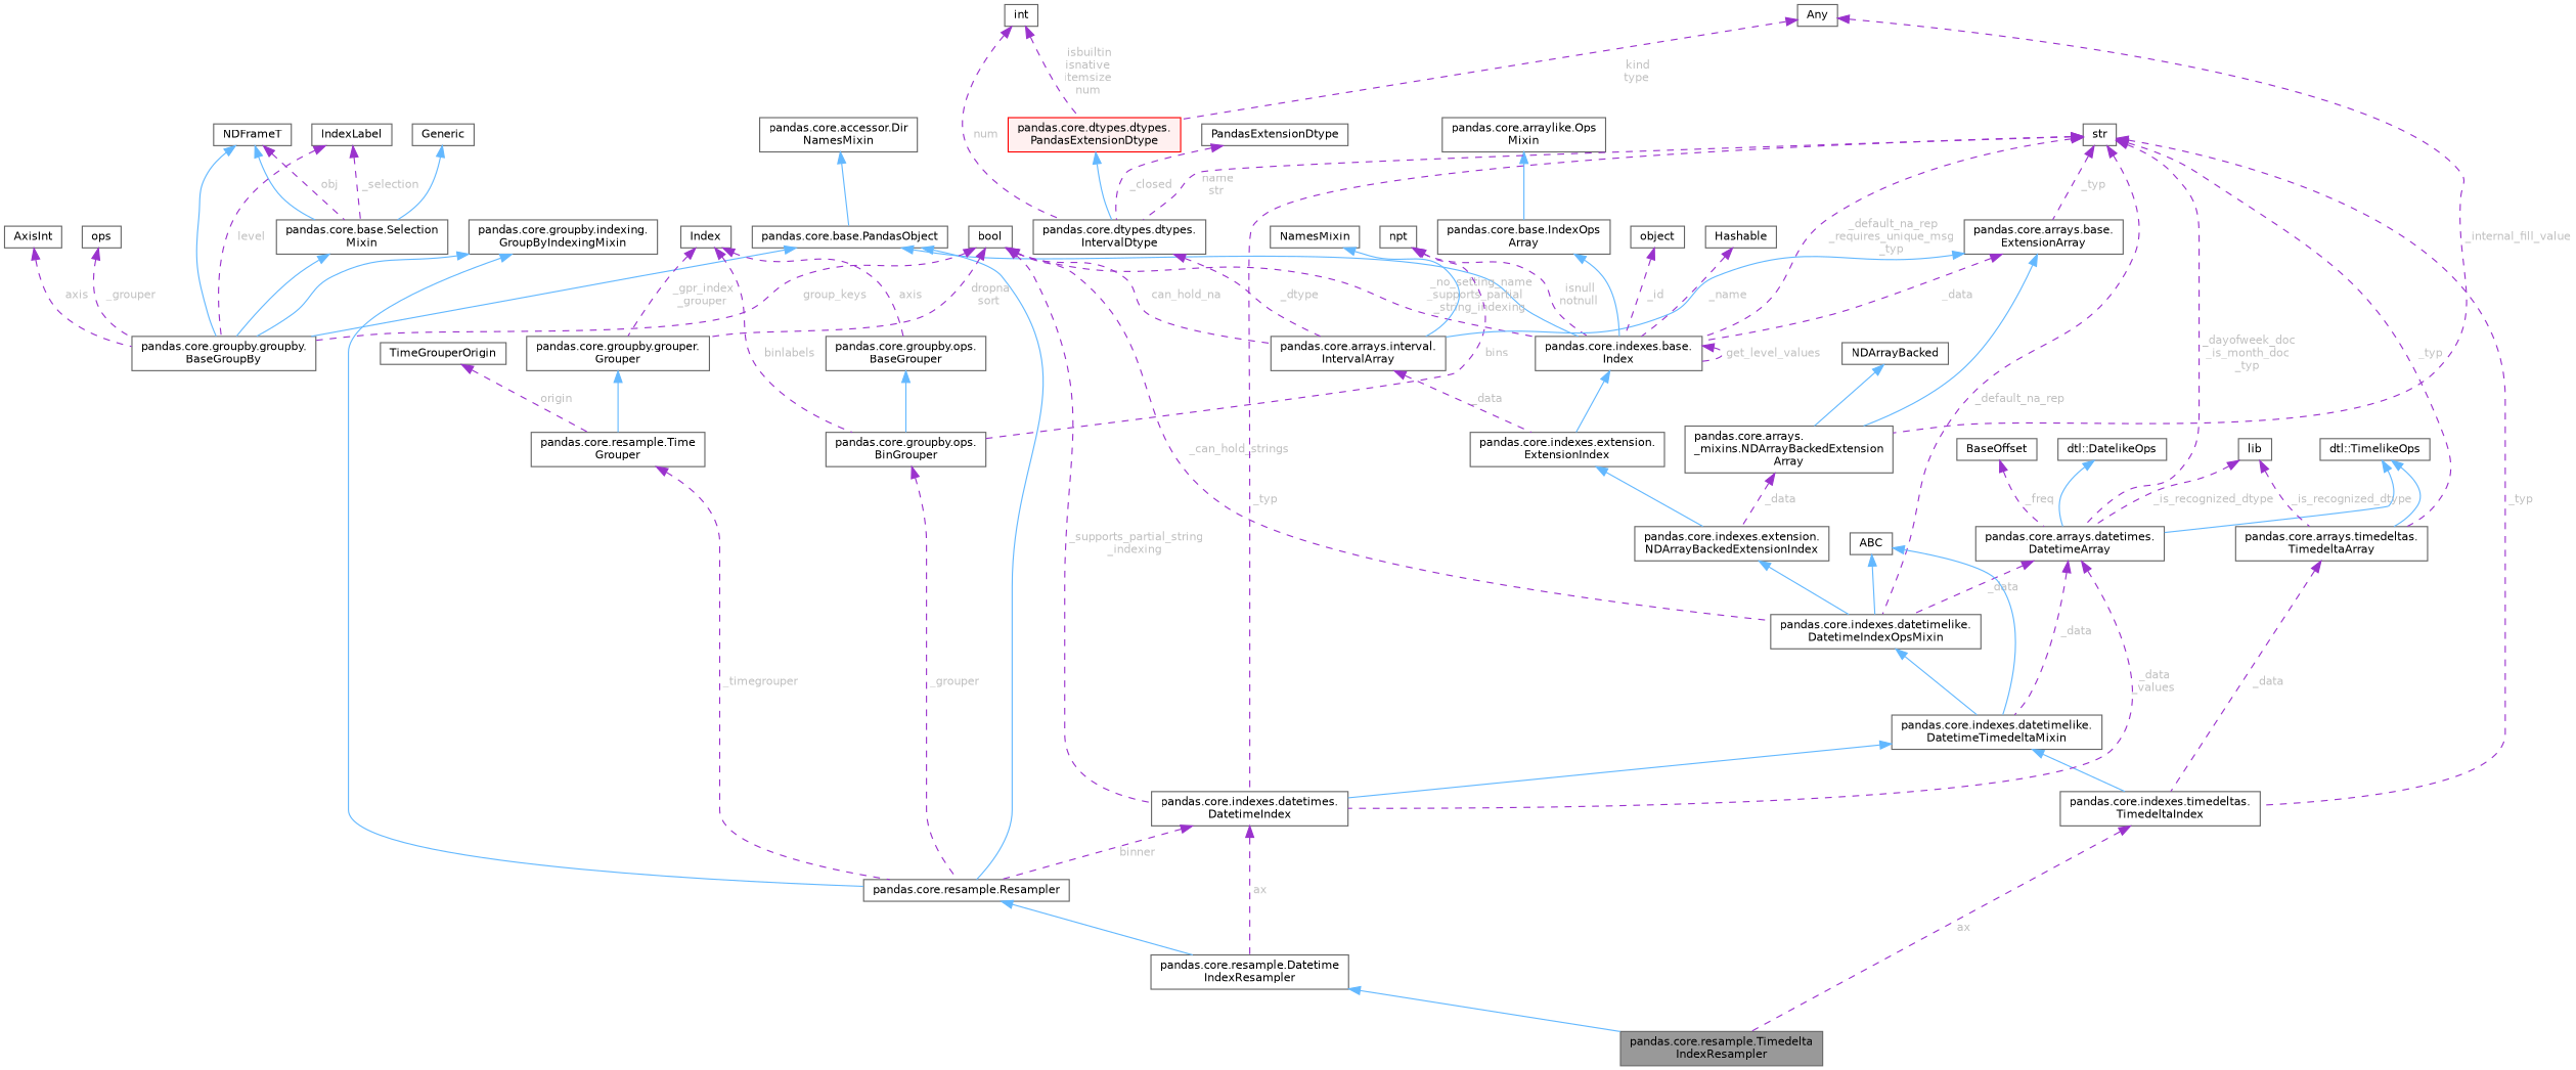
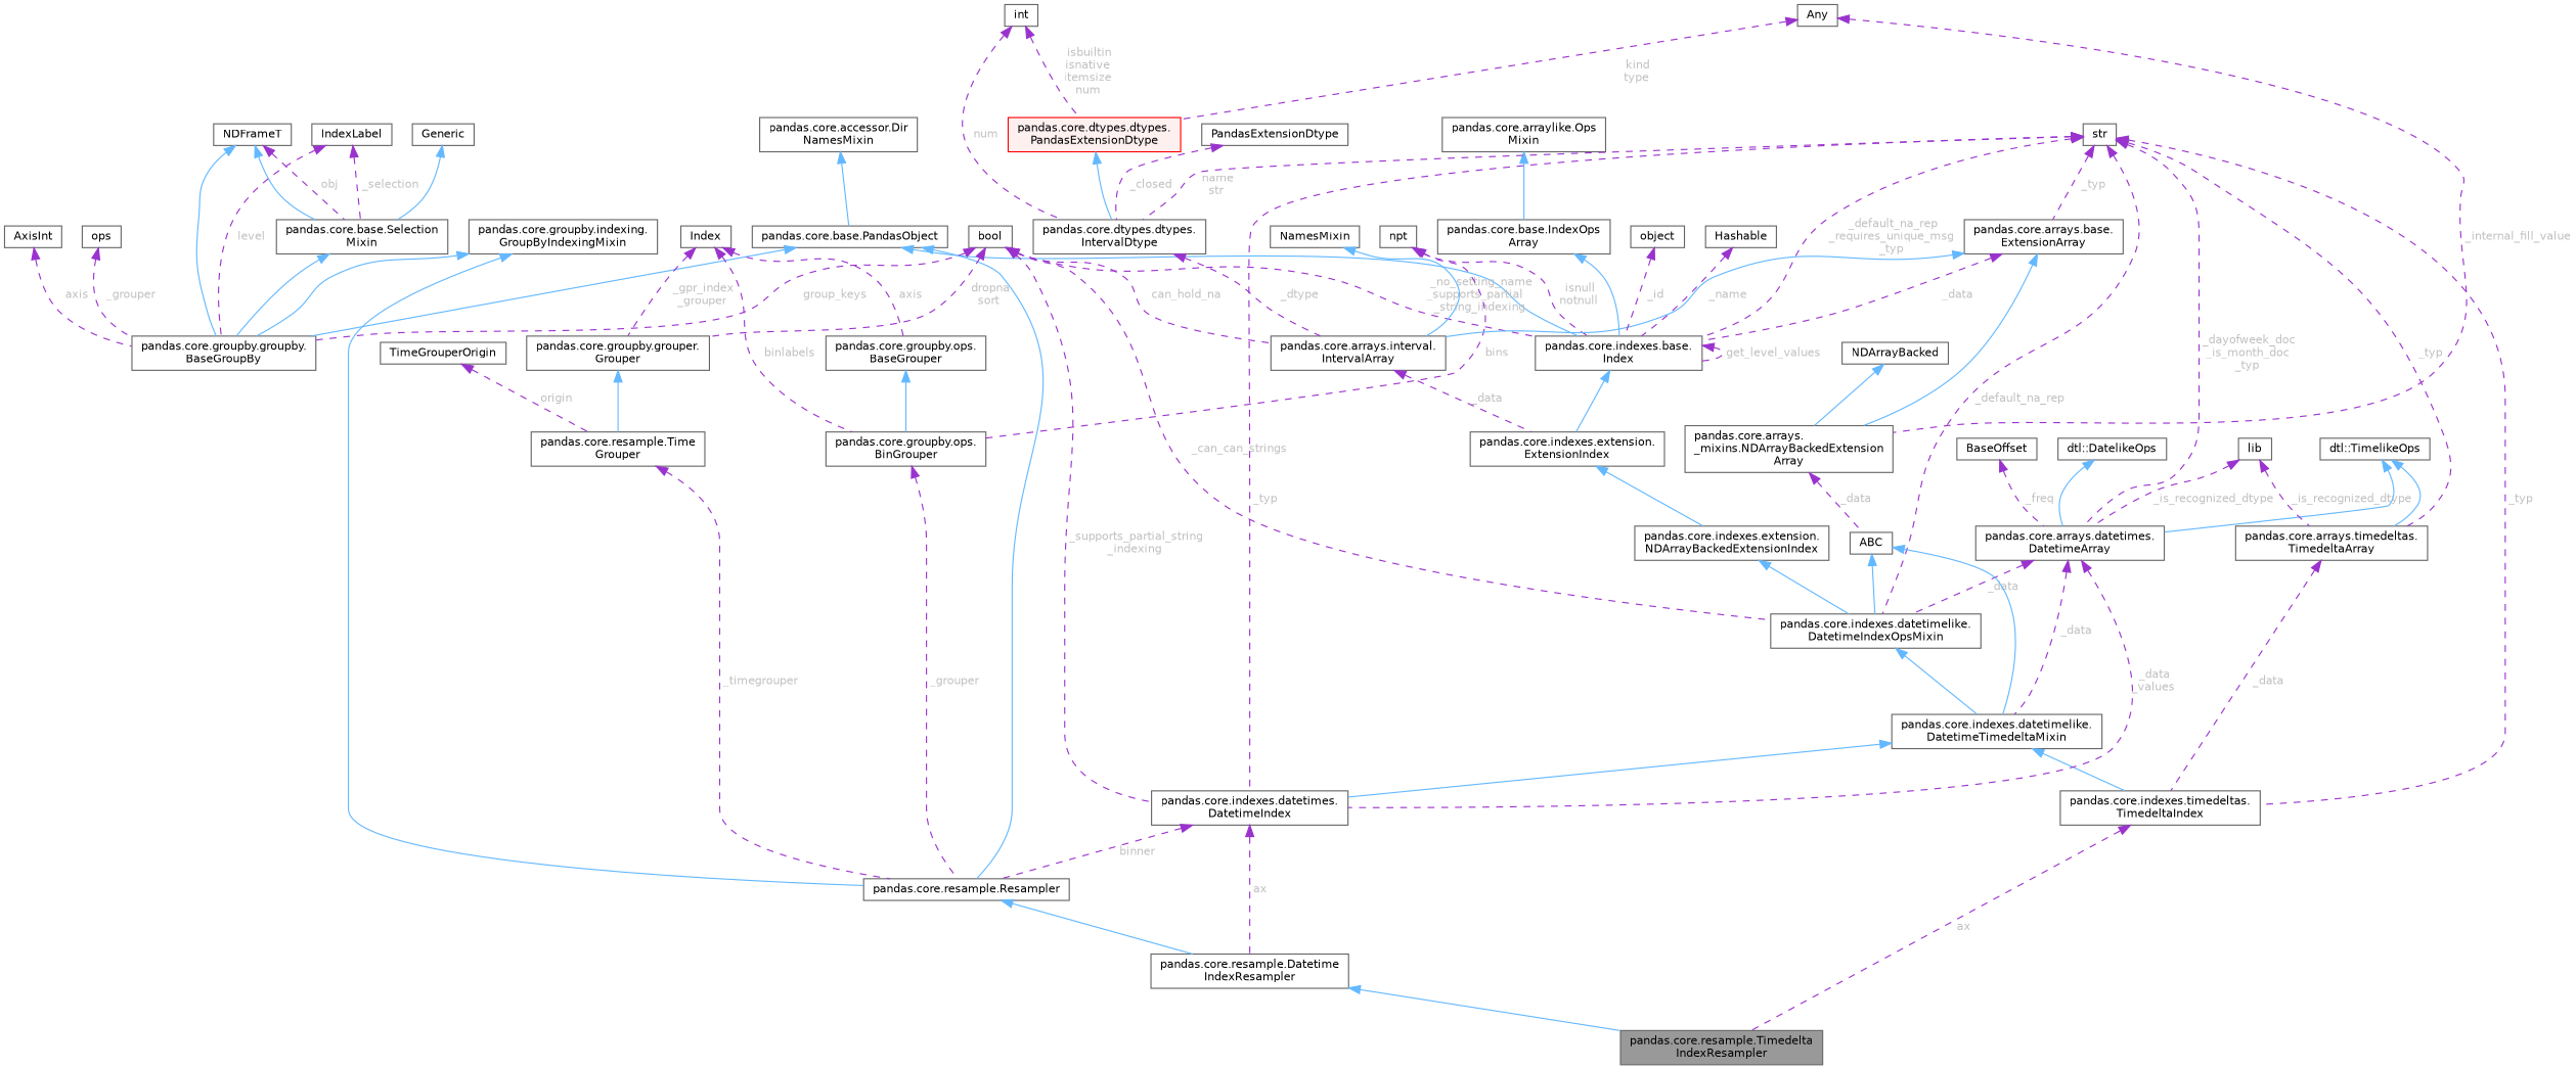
  digraph {
    rankdir=TB
    node [color=gray40 fillcolor=white fontname=Helvetica fontsize=10 shape=box style=filled]
    edge [color=darkorchid3 dir=back fontname=Helvetica fontsize=10 labelfontname=Helvetica labelfontsize=10 style=dashed fontcolor=grey]
    n1 [fillcolor=grey60 fontcolor=black height=0.2 label="pandas.core.resample.Timedelta\lIndexResampler" width=0.4]
    n2 [height=0.2 label="pandas.core.resample.Datetime\lIndexResampler" width=0.4]
    n3 [height=0.2 label="pandas.core.resample.Resampler" width=0.4]
    n4 [height=0.2 label="pandas.core.groupby.groupby.\lBaseGroupBy" width=0.4]
    n5 [height=0.2 label="pandas.core.base.PandasObject" width=0.4]
    n6 [height=0.2 label="pandas.core.indexes.base.\lIndex" width=0.4]
    n7 [height=0.2 label="pandas.core.indexes.extension.\lExtensionIndex" width=0.4]
    n8 [height=0.2 label="pandas.core.accessor.Dir\lNamesMixin" width=0.4]
    n9 [height=0.2 label="pandas.core.base.Selection\lMixin" width=0.4]
    n10 [height=0.2 label=Generic width=0.4]
    n11 [height=0.2 label=NDFrameT width=0.4]
    n12 [height=0.2 label=IndexLabel width=0.4]
    n13 [height=0.2 label="pandas.core.groupby.indexing.\lGroupByIndexingMixin" width=0.4]
    n14 [height=0.2 label=AxisInt width=0.4]
    n15 [height=0.2 label=ops width=0.4]
    n16 [height=0.2 label=bool width=0.4]
    n17 [height=0.2 label="pandas.core.groupby.grouper.\lGrouper" width=0.4]
    n18 [height=0.2 label="pandas.core.indexes.datetimes.\lDatetimeIndex" width=0.4]
    n19 [height=0.2 label="pandas.core.indexes.datetimelike.\lDatetimeIndexOpsMixin" width=0.4]
    n20 [height=0.2 label="pandas.core.arrays.interval.\lIntervalArray" width=0.4]
    n21 [height=0.2 label="pandas.core.resample.Time\lGrouper" width=0.4]
    n22 [height=0.2 label="pandas.core.indexes.datetimelike.\lDatetimeTimedeltaMixin" width=0.4]
    n23 [height=0.2 label="pandas.core.groupby.ops.\lBinGrouper" width=0.4]
    n24 [height=0.2 label="pandas.core.groupby.ops.\lBaseGrouper" width=0.4]
    n25 [height=0.2 label=Index width=0.4]
    n26 [height=0.2 label=npt width=0.4]
    n27 [height=0.2 label=TimeGrouperOrigin width=0.4]
    n28 [height=0.2 label="pandas.core.indexes.timedeltas.\lTimedeltaIndex" width=0.4]
    n29 [height=0.2 label="pandas.core.indexes.extension.\lNDArrayBackedExtensionIndex" width=0.4]
    n30 [height=0.2 label="pandas.core.base.IndexOps\lArray" width=0.4]
    n31 [height=0.2 label="pandas.core.arraylike.Ops\lMixin" width=0.4]
    n32 [height=0.2 label=str width=0.4]
    n33 [height=0.2 label="pandas.core.arrays.base.\lExtensionArray" width=0.4]
    n34 [height=0.2 label="pandas.core.dtypes.dtypes.\lIntervalDtype" width=0.4]
    n35 [height=0.2 label="pandas.core.arrays.datetimes.\lDatetimeArray" width=0.4]
    n36 [height=0.2 label="pandas.core.arrays.timedeltas.\lTimedeltaArray" width=0.4]
    n37 [height=0.2 label="pandas.core.arrays.\l_mixins.NDArrayBackedExtension\lArray" width=0.4]
    n38 [height=0.2 label=object width=0.4]
    n39 [height=0.2 label=Hashable width=0.4]
    n40 [height=0.2 label=NamesMixin width=0.4]
    n41 [color=red fillcolor="#FFF0F0" height=0.2 label="pandas.core.dtypes.dtypes.\lPandasExtensionDtype" width=0.4]
    n42 [height=0.2 label=Any width=0.4]
    n43 [height=0.2 label=int width=0.4]
    n44 [height=0.2 label=PandasExtensionDtype width=0.4]
    n45 [height=0.2 label=NDArrayBacked width=0.4]
    n46 [height=0.2 label=ABC width=0.4]
    n47 [height=0.2 label="dtl::TimelikeOps" width=0.4]
    n48 [height=0.2 label="dtl::DatelikeOps" width=0.4]
    n49 [height=0.2 label=lib width=0.4]
    n50 [height=0.2 label=BaseOffset width=0.4]
    n2 -> n1 [color=steelblue1 style=solid fontcolor=""]
    n3 -> n2 [color=steelblue1 style=solid fontcolor=""]
    n5 -> n3 [color=steelblue1 style=solid fontcolor=""]
    n5 -> n4 [color=steelblue1 style=solid fontcolor=""]
    n5 -> n6 [color=steelblue1 style=solid fontcolor=""]
    n6 -> n6 [label=" get_level_values"]
    n6 -> n7 [color=steelblue1 style=solid fontcolor=""]
    n7 -> n29 [color=steelblue1 style=solid fontcolor=""]
    n8 -> n5 [color=steelblue1 style=solid fontcolor=""]
    n9 -> n4 [color=steelblue1 style=solid fontcolor=""]
    n10 -> n9 [color=steelblue1 style=solid fontcolor=""]
    n11 -> n4 [color=steelblue1 style=solid fontcolor=""]
    n11 -> n9 [color=steelblue1 style=solid fontcolor=""]
    n11 -> n9 [label=" obj"]
    n12 -> n4 [label=" level"]
    n12 -> n9 [label=" _selection"]
    n13 -> n3 [color=steelblue1 style=solid fontcolor=""]
    n13 -> n4 [color=steelblue1 style=solid fontcolor=""]
    n14 -> n4 [label=" axis"]
    n15 -> n4 [label=" _grouper"]
    n16 -> n4 [label=" group_keys"]
    n16 -> n6 [label=" _no_setting_name\n_supports_partial\l_string_indexing"]
    n16 -> n17 [label=" dropna\nsort"]
    n16 -> n18 [label=" _supports_partial_string\l_indexing"]
-   n16 -> n19 [label=" _can_hold_strings"]
+   n16 -> n19 [label=" _can_can_strings"]
    n16 -> n20 [label=" can_hold_na"]
    n17 -> n21 [color=steelblue1 style=solid fontcolor=""]
    n18 -> n2 [label=" ax"]
    n18 -> n3 [label=" binner"]
    n19 -> n22 [color=steelblue1 style=solid fontcolor=""]
    n20 -> n7 [label=" _data"]
    n21 -> n3 [label=" _timegrouper"]
    n22 -> n18 [color=steelblue1 style=solid fontcolor=""]
    n22 -> n28 [color=steelblue1 style=solid fontcolor=""]
    n23 -> n3 [label=" _grouper"]
    n24 -> n23 [color=steelblue1 style=solid fontcolor=""]
    n25 -> n17 [label=" _gpr_index\n_grouper"]
    n25 -> n23 [label=" binlabels"]
    n25 -> n24 [label=" axis"]
    n26 -> n6 [label=" isnull\nnotnull"]
    n26 -> n23 [label=" bins"]
    n27 -> n21 [label=" origin"]
    n28 -> n1 [label=" ax"]
    n29 -> n19 [color=steelblue1 style=solid fontcolor=""]
    n30 -> n6 [color=steelblue1 style=solid fontcolor=""]
    n31 -> n30 [color=steelblue1 style=solid fontcolor=""]
    n32 -> n6 [label=" _default_na_rep\n_requires_unique_msg\n_typ"]
    n32 -> n18 [label=" _typ"]
    n32 -> n19 [label=" _default_na_rep"]
    n32 -> n28 [label=" _typ"]
    n32 -> n33 [label=" _typ"]
    n32 -> n34 [label=" name\nstr"]
    n32 -> n35 [label=" _dayofweek_doc\n_is_month_doc\n_typ"]
    n32 -> n36 [label=" _typ"]
    n33 -> n6 [label=" _data"]
    n33 -> n20 [color=steelblue1 style=solid fontcolor=""]
    n33 -> n37 [color=steelblue1 style=solid fontcolor=""]
    n34 -> n20 [label=" _dtype"]
    n35 -> n18 [label=" _data\n_values"]
    n35 -> n19 [label=" _data"]
    n35 -> n22 [label=" _data"]
    n36 -> n28 [label=" _data"]
-   n37 -> n29 [label=" _data"]
+   n37 -> n46 [label=" _data"]
    n38 -> n6 [label=" _id"]
    n39 -> n6 [label=" _name"]
    n40 -> n20 [color=steelblue1 style=solid fontcolor=""]
    n41 -> n34 [color=steelblue1 style=solid fontcolor=""]
    n42 -> n37 [label=" _internal_fill_value"]
    n42 -> n41 [label=" kind\ntype"]
    n43 -> n34 [label=" num"]
    n43 -> n41 [label=" isbuiltin\nisnative\nitemsize\nnum"]
    n44 -> n34 [label=" _closed"]
    n45 -> n37 [color=steelblue1 style=solid fontcolor=""]
    n46 -> n19 [color=steelblue1 style=solid fontcolor=""]
    n46 -> n22 [color=steelblue1 style=solid fontcolor=""]
    n47 -> n35 [color=steelblue1 style=solid fontcolor=""]
    n47 -> n36 [color=steelblue1 style=solid fontcolor=""]
    n48 -> n35 [color=steelblue1 style=solid fontcolor=""]
    n49 -> n35 [label=" _is_recognized_dtype"]
    n49 -> n36 [label=" _is_recognized_dtype"]
    n50 -> n35 [label=" _freq"]
  }
